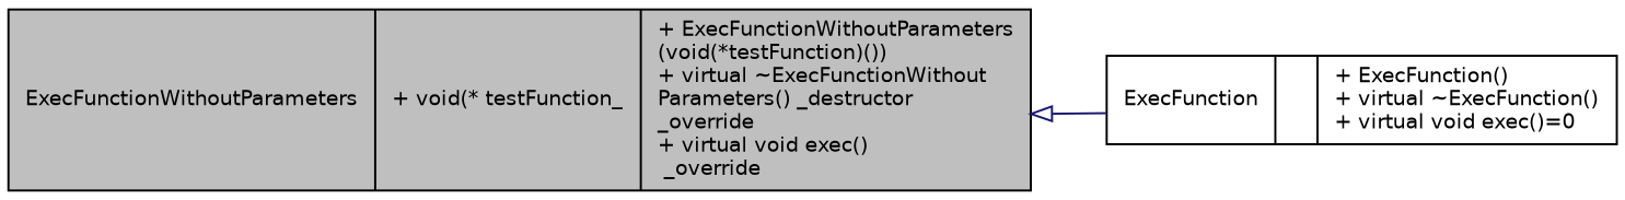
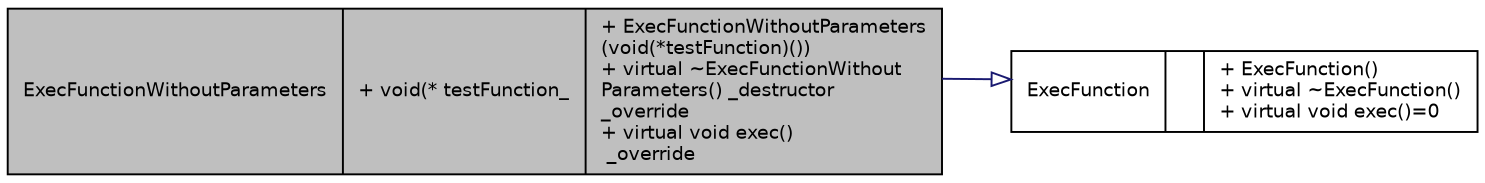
  digraph {
    rankdir=LR
    node [color=black fontname=Helvetica fontsize=10 shape=record style=filled]
    n1 [fillcolor=grey75 fontcolor=black height=0.2 label="{ExecFunctionWithoutParameters\n|+ void(* testFunction_\l|+  ExecFunctionWithoutParameters\l(void(*testFunction)())\l+ virtual ~ExecFunctionWithout\lParameters() _destructor\l_override\l+ virtual void exec()\l _override\l}" width=0.4]
    n2 [fillcolor=white height=0.2 label="{ExecFunction\n||+  ExecFunction()\l+ virtual ~ExecFunction()\l+ virtual void exec()=0\l}" width=0.4]
-   n1 -> n2 [arrowtail=onormal color=midnightblue dir=back fontname=Helvetica fontsize=10 labelfontname=Helvetica labelfontsize=10 style=solid]
+   n2 -> n1 [arrowtail=onormal color=midnightblue dir=back fontname=Helvetica fontsize=10 labelfontname=Helvetica labelfontsize=10 style=solid]
  }
